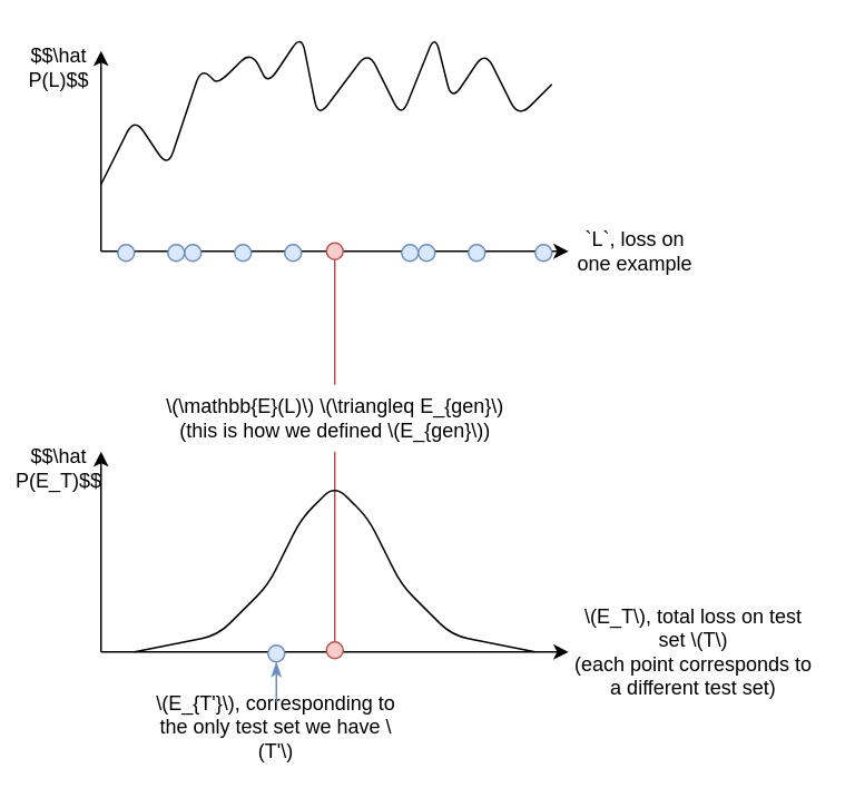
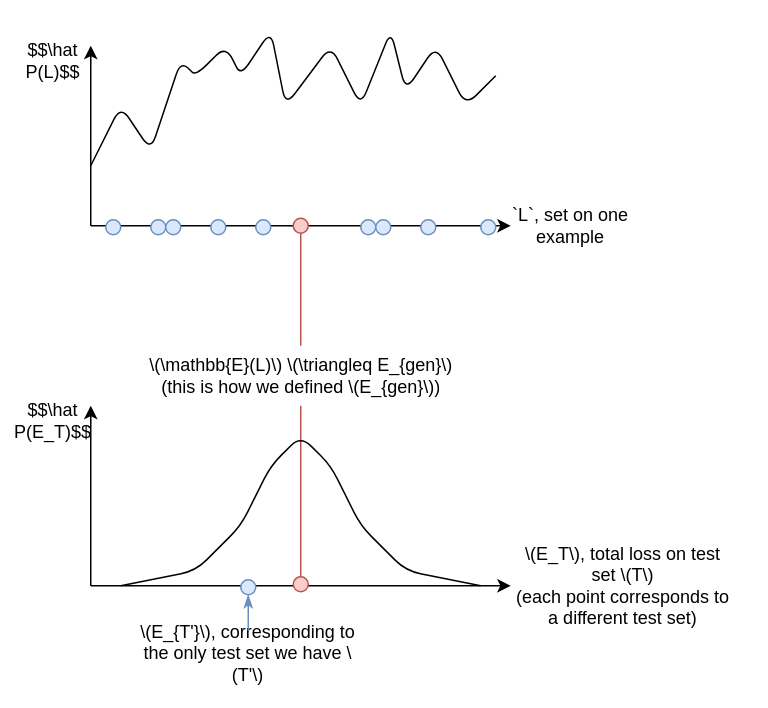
  <mxCell id="0" />
  <mxCell id="1" parent="0" />
  <mxCell id="2" value="" style="endArrow=classic;html=1;" edge="1" parent="1"><mxGeometry width="50" height="50" relative="1" as="geometry"><mxPoint x="60" y="150" as="sourcePoint" /><mxPoint x="340" y="150" as="targetPoint" /></mxGeometry></mxCell>
  <mxCell id="3" value="" style="endArrow=classic;html=1;" edge="1" parent="1"><mxGeometry width="50" height="50" relative="1" as="geometry"><mxPoint x="60" y="150" as="sourcePoint" /><mxPoint x="60" y="30" as="targetPoint" /></mxGeometry></mxCell>
  <mxCell id="4" value="" style="endArrow=classic;html=1;" edge="1" parent="1"><mxGeometry width="50" height="50" relative="1" as="geometry"><mxPoint x="60" y="390" as="sourcePoint" /><mxPoint x="340" y="390" as="targetPoint" /></mxGeometry></mxCell>
  <mxCell id="5" value="" style="endArrow=classic;html=1;" edge="1" parent="1"><mxGeometry width="50" height="50" relative="1" as="geometry"><mxPoint x="60" y="390" as="sourcePoint" /><mxPoint x="60" y="270" as="targetPoint" /></mxGeometry></mxCell>
- <mxCell id="6" value="`L`, loss on one example" style="text;html=1;strokeColor=none;fillColor=none;align=center;verticalAlign=middle;whiteSpace=wrap;rounded=0;" vertex="1" parent="1"><mxGeometry x="340" y="140" width="80" height="20" as="geometry" /></mxCell>
+ <mxCell id="6" value="`L`, set on one example" style="text;html=1;strokeColor=none;fillColor=none;align=center;verticalAlign=middle;whiteSpace=wrap;rounded=0;" vertex="1" parent="1"><mxGeometry x="340" y="140" width="80" height="20" as="geometry" /></mxCell>
  <mxCell id="7" value="$$\hat P(L)$$" style="text;html=1;strokeColor=none;fillColor=none;align=center;verticalAlign=middle;whiteSpace=wrap;rounded=0;" vertex="1" parent="1"><mxGeometry x="20" y="30" width="30" height="20" as="geometry" /></mxCell>
  <mxCell id="8" value="$$\hat P(E_T)$$" style="text;html=1;strokeColor=none;fillColor=none;align=center;verticalAlign=middle;whiteSpace=wrap;rounded=0;" vertex="1" parent="1"><mxGeometry x="20" y="270" width="30" height="20" as="geometry" /></mxCell>
  <mxCell id="9" value="\(E_T\), total loss on test set \(T\)&lt;br&gt;(each point corresponds to a different test set)" style="text;html=1;strokeColor=none;fillColor=none;align=center;verticalAlign=middle;whiteSpace=wrap;rounded=0;" vertex="1" parent="1"><mxGeometry x="340" y="380" width="150" height="20" as="geometry" /></mxCell>
  <mxCell id="10" value="" style="ellipse;whiteSpace=wrap;html=1;aspect=fixed;fillColor=#f8cecc;strokeColor=#b85450;" vertex="1" parent="1"><mxGeometry x="195" y="145" width="10" height="10" as="geometry" /></mxCell>
  <mxCell id="11" value="" style="ellipse;whiteSpace=wrap;html=1;aspect=fixed;fillColor=#f8cecc;strokeColor=#b85450;" vertex="1" parent="1"><mxGeometry x="195" y="384" width="10" height="10" as="geometry" /></mxCell>
  <mxCell id="12" value="" style="endArrow=none;html=1;entryX=0.5;entryY=1;entryDx=0;entryDy=0;exitX=0.5;exitY=0;exitDx=0;exitDy=0;fillColor=#f8cecc;strokeColor=#b85450;" edge="1" parent="1" source="13" target="10"><mxGeometry width="50" height="50" relative="1" as="geometry"><mxPoint x="170" y="290" as="sourcePoint" /><mxPoint x="220" y="240" as="targetPoint" /></mxGeometry></mxCell>
  <mxCell id="13" value="\(\mathbb{E}(L)\) \(\triangleq E_{gen}\)&lt;br&gt;(this is how we defined \(E_{gen}\))" style="text;html=1;strokeColor=none;fillColor=none;align=center;verticalAlign=middle;whiteSpace=wrap;rounded=0;" vertex="1" parent="1"><mxGeometry x="57.5" y="230" width="285" height="40" as="geometry" /></mxCell>
  <mxCell id="14" value="" style="endArrow=none;html=1;entryX=0.5;entryY=1;entryDx=0;entryDy=0;exitX=0.5;exitY=0;exitDx=0;exitDy=0;fillColor=#f8cecc;strokeColor=#b85450;" edge="1" parent="1" source="11" target="13"><mxGeometry width="50" height="50" relative="1" as="geometry"><mxPoint x="200" y="384" as="sourcePoint" /><mxPoint x="200" y="155" as="targetPoint" /></mxGeometry></mxCell>
  <mxCell id="15" value="" style="ellipse;whiteSpace=wrap;html=1;aspect=fixed;fillColor=#dae8fc;strokeColor=#6c8ebf;" vertex="1" parent="1"><mxGeometry x="70" y="146" width="10" height="10" as="geometry" /></mxCell>
  <mxCell id="16" value="" style="ellipse;whiteSpace=wrap;html=1;aspect=fixed;fillColor=#dae8fc;strokeColor=#6c8ebf;" vertex="1" parent="1"><mxGeometry x="100" y="146" width="10" height="10" as="geometry" /></mxCell>
  <mxCell id="17" value="" style="ellipse;whiteSpace=wrap;html=1;aspect=fixed;fillColor=#dae8fc;strokeColor=#6c8ebf;" vertex="1" parent="1"><mxGeometry x="110" y="146" width="10" height="10" as="geometry" /></mxCell>
  <mxCell id="18" value="" style="ellipse;whiteSpace=wrap;html=1;aspect=fixed;fillColor=#dae8fc;strokeColor=#6c8ebf;" vertex="1" parent="1"><mxGeometry x="140" y="146" width="10" height="10" as="geometry" /></mxCell>
  <mxCell id="19" value="" style="ellipse;whiteSpace=wrap;html=1;aspect=fixed;fillColor=#dae8fc;strokeColor=#6c8ebf;" vertex="1" parent="1"><mxGeometry x="170" y="146" width="10" height="10" as="geometry" /></mxCell>
  <mxCell id="20" value="" style="ellipse;whiteSpace=wrap;html=1;aspect=fixed;fillColor=#dae8fc;strokeColor=#6c8ebf;" vertex="1" parent="1"><mxGeometry x="240" y="146" width="10" height="10" as="geometry" /></mxCell>
  <mxCell id="21" value="" style="ellipse;whiteSpace=wrap;html=1;aspect=fixed;fillColor=#dae8fc;strokeColor=#6c8ebf;" vertex="1" parent="1"><mxGeometry x="250" y="146" width="10" height="10" as="geometry" /></mxCell>
  <mxCell id="22" value="" style="ellipse;whiteSpace=wrap;html=1;aspect=fixed;fillColor=#dae8fc;strokeColor=#6c8ebf;" vertex="1" parent="1"><mxGeometry x="320" y="146" width="10" height="10" as="geometry" /></mxCell>
  <mxCell id="23" value="" style="ellipse;whiteSpace=wrap;html=1;aspect=fixed;fillColor=#dae8fc;strokeColor=#6c8ebf;" vertex="1" parent="1"><mxGeometry x="280" y="146" width="10" height="10" as="geometry" /></mxCell>
  <mxCell id="24" value="" style="ellipse;whiteSpace=wrap;html=1;aspect=fixed;fillColor=#dae8fc;strokeColor=#6c8ebf;" vertex="1" parent="1"><mxGeometry x="160" y="386" width="10" height="10" as="geometry" /></mxCell>
  <mxCell id="25" value="\(E_{T'}\), corresponding to the only test set we have \(T'\)" style="text;html=1;strokeColor=none;fillColor=none;align=center;verticalAlign=middle;whiteSpace=wrap;rounded=0;" vertex="1" parent="1"><mxGeometry x="85" y="420" width="160" height="30" as="geometry" /></mxCell>
  <mxCell id="26" value="" style="endArrow=classicThin;html=1;exitX=0.5;exitY=0;exitDx=0;exitDy=0;entryX=0.5;entryY=1;entryDx=0;entryDy=0;fillColor=#dae8fc;strokeColor=#6c8ebf;endFill=1;" edge="1" parent="1" source="25" target="24"><mxGeometry width="50" height="50" relative="1" as="geometry"><mxPoint x="280" y="320" as="sourcePoint" /><mxPoint x="330" y="270" as="targetPoint" /></mxGeometry></mxCell>
  <mxCell id="27" value="" style="endArrow=none;html=1;" edge="1" parent="1"><mxGeometry width="50" height="50" relative="1" as="geometry"><mxPoint x="60" y="110" as="sourcePoint" /><mxPoint x="330" y="50" as="targetPoint" /><Array as="points"><mxPoint x="80" y="70" /><mxPoint x="100" y="100" /><mxPoint x="120" y="40" /><mxPoint x="130" y="50" /><mxPoint x="150" y="30" /><mxPoint x="160" y="50" /><mxPoint x="180" y="20" /><mxPoint x="190" y="70" /><mxPoint x="220" y="30" /><mxPoint x="240" y="70" /><mxPoint x="260" y="20" /><mxPoint x="270" y="60" /><mxPoint x="290" y="30" /><mxPoint x="310" y="70" /></Array></mxGeometry></mxCell>
  <mxCell id="28" value="" style="endArrow=none;html=1;" edge="1" parent="1"><mxGeometry width="50" height="50" relative="1" as="geometry"><mxPoint x="80" y="390" as="sourcePoint" /><mxPoint x="320" y="390" as="targetPoint" /><Array as="points"><mxPoint x="130" y="380" /><mxPoint x="160" y="350" /><mxPoint x="180" y="310" /><mxPoint x="200" y="290" /><mxPoint x="220" y="310" /><mxPoint x="240" y="350" /><mxPoint x="270" y="380" /></Array></mxGeometry></mxCell>
